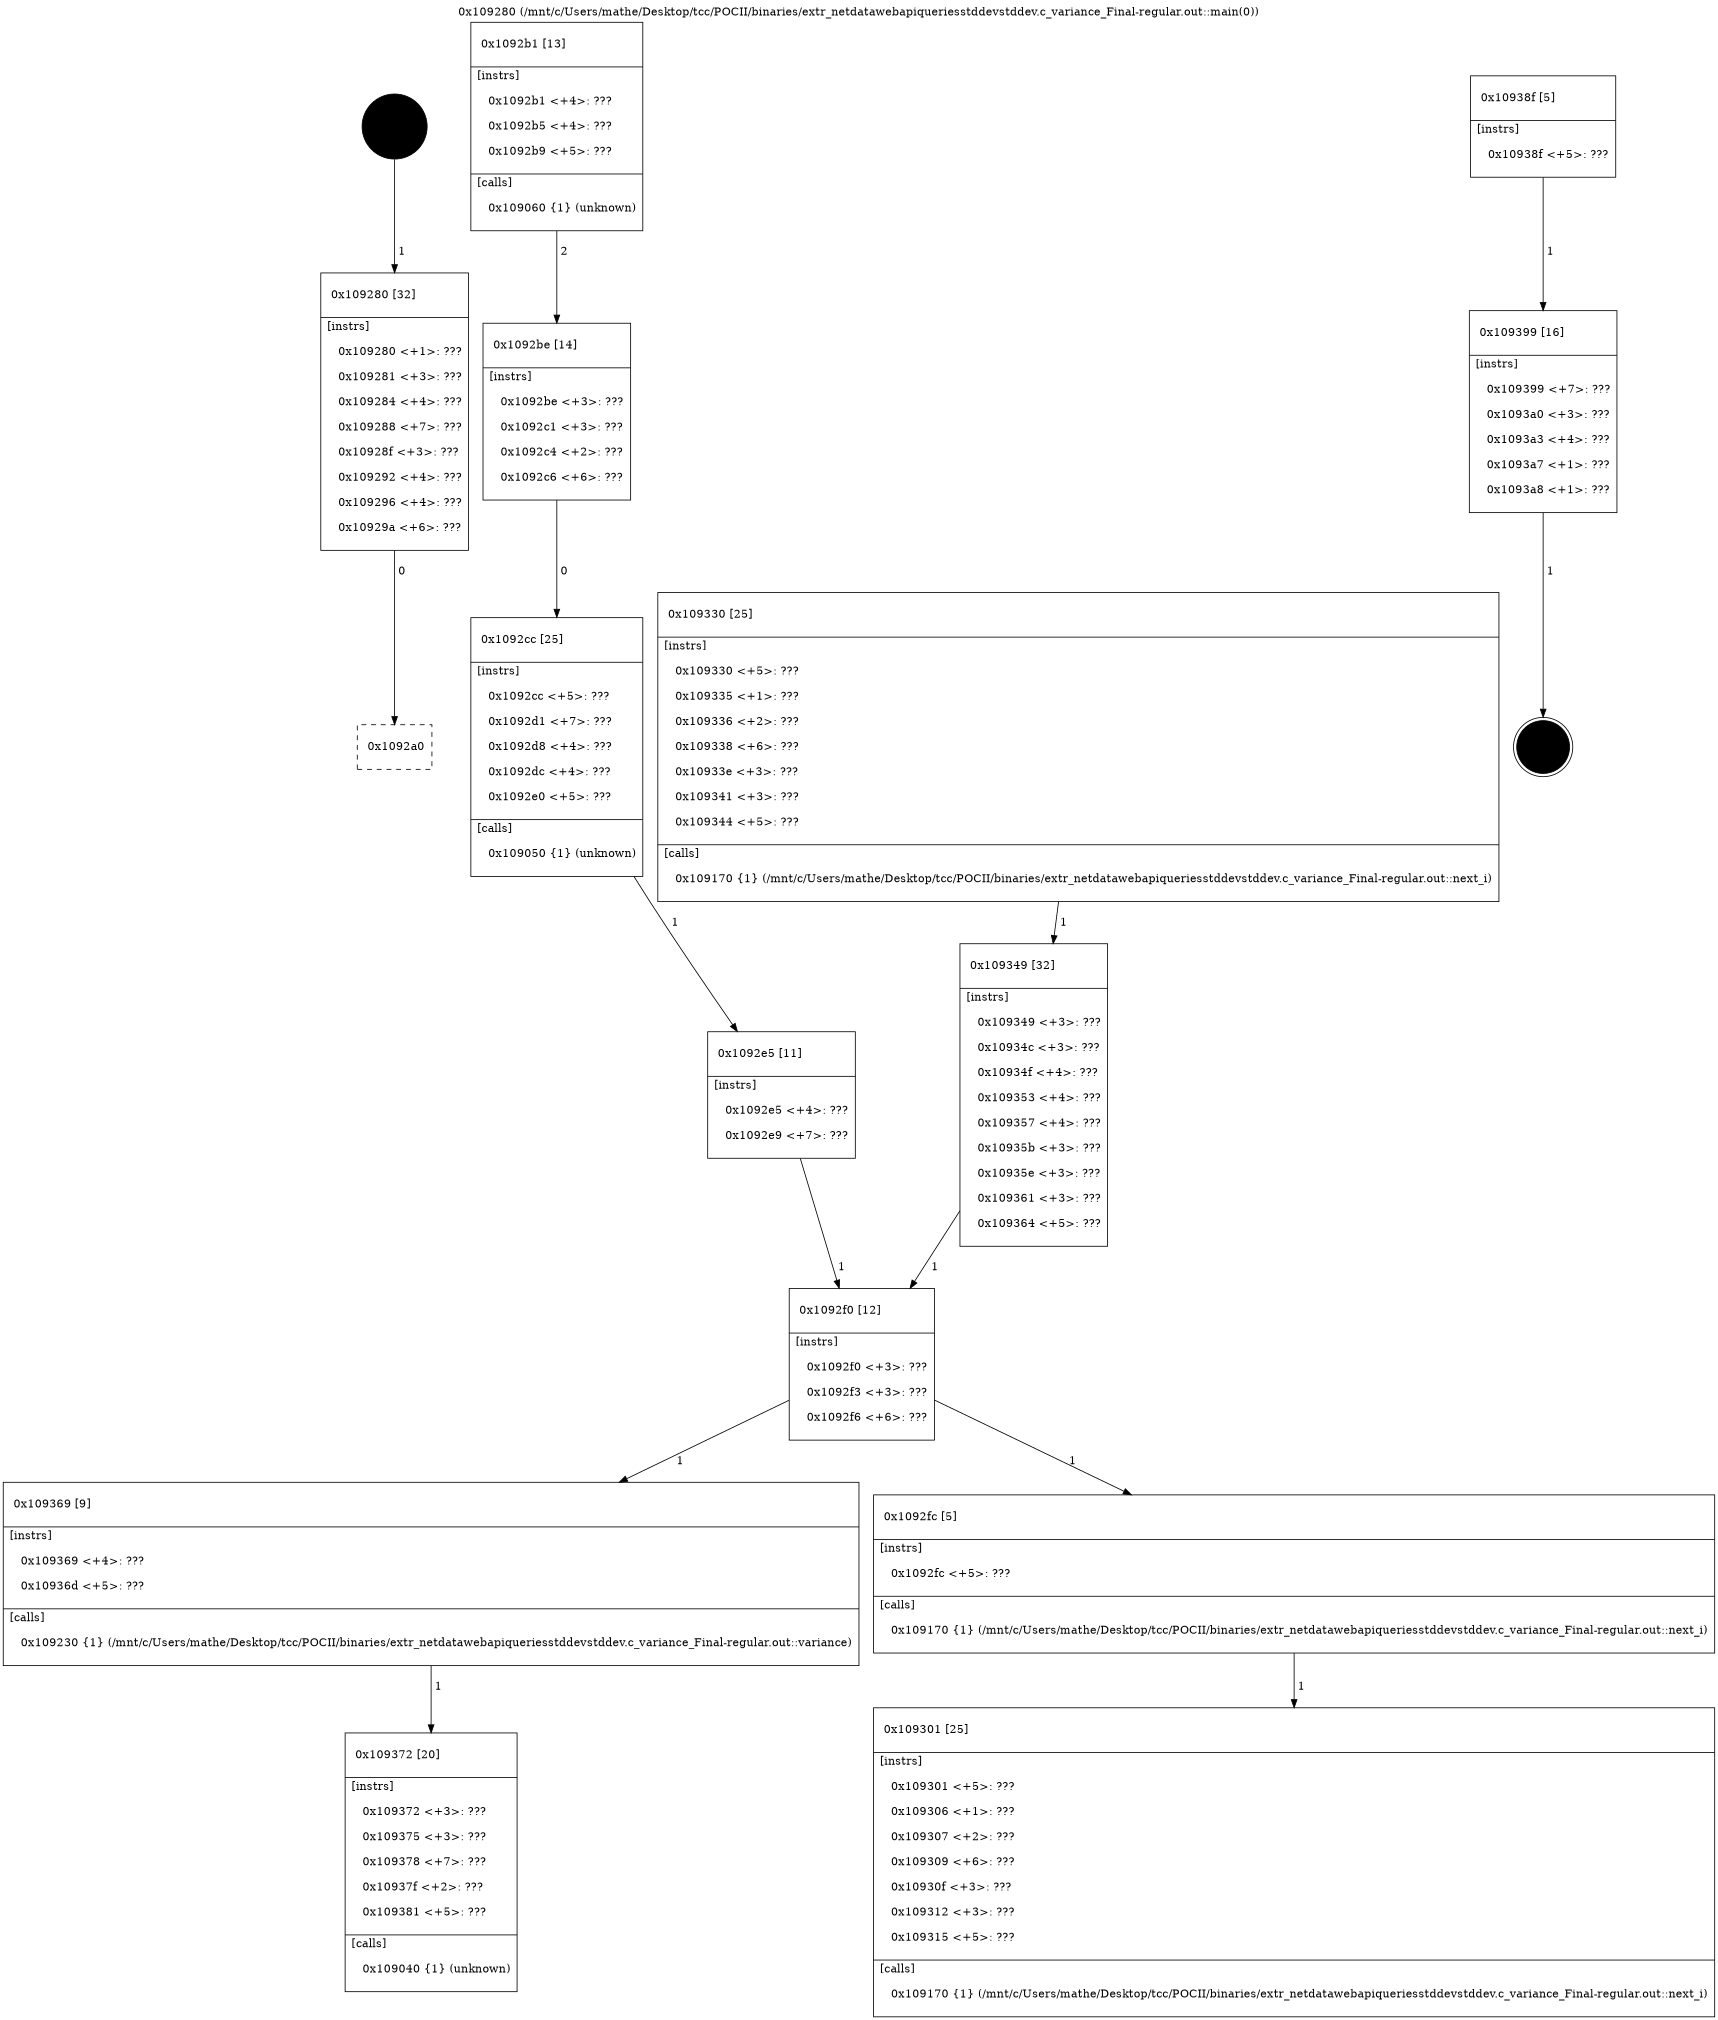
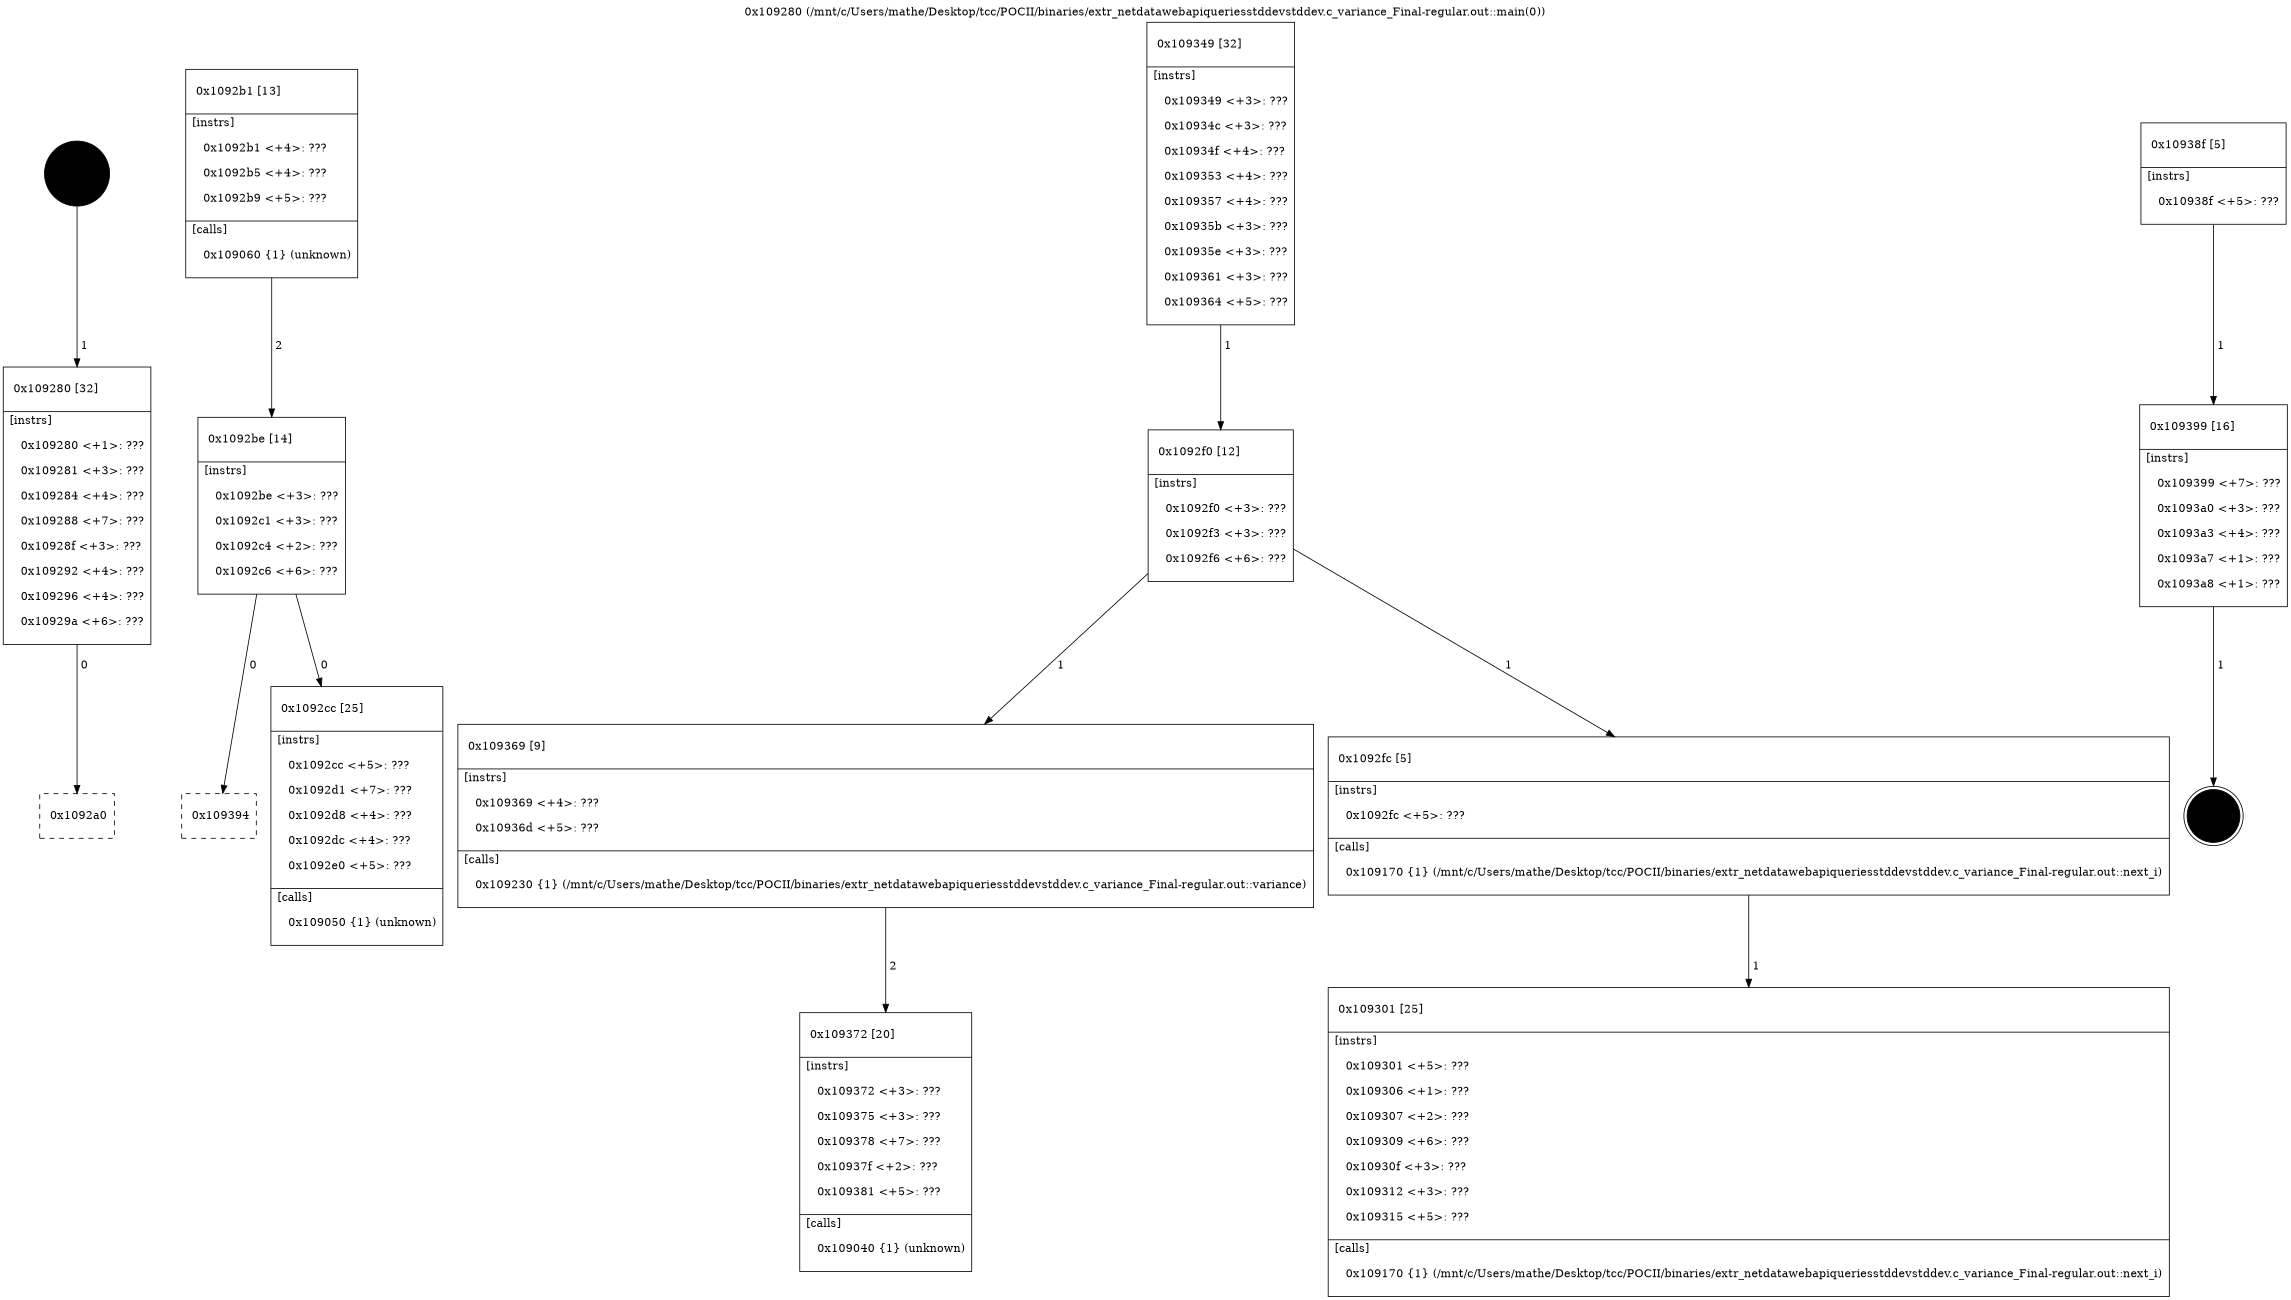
  digraph {
    label="0x109280 (/mnt/c/Users/mathe/Desktop/tcc/POCII/binaries/extr_netdatawebapiqueriesstddevstddev.c_variance_Final-regular.out::main(0))"
    labelloc=t
    node [shape=record]
    Entry [fillcolor=black height=0.3 shape=circle style=filled width=0.3]
    n2 [label="{\n     0x109280 [32]\l\n     | [instrs]\l\n     &nbsp;&nbsp;0x109280 \<+1\>: ???\l\n     &nbsp;&nbsp;0x109281 \<+3\>: ???\l\n     &nbsp;&nbsp;0x109284 \<+4\>: ???\l\n     &nbsp;&nbsp;0x109288 \<+7\>: ???\l\n     &nbsp;&nbsp;0x10928f \<+3\>: ???\l\n     &nbsp;&nbsp;0x109292 \<+4\>: ???\l\n     &nbsp;&nbsp;0x109296 \<+4\>: ???\l\n     &nbsp;&nbsp;0x10929a \<+6\>: ???\l\n  }"]
    n3 [label="{\n     0x1092a0\l\n  }" style=dashed]
    n4 [label="{\n     0x1092b1 [13]\l\n     | [instrs]\l\n     &nbsp;&nbsp;0x1092b1 \<+4\>: ???\l\n     &nbsp;&nbsp;0x1092b5 \<+4\>: ???\l\n     &nbsp;&nbsp;0x1092b9 \<+5\>: ???\l\n     | [calls]\l\n     &nbsp;&nbsp;0x109060 \{1\} (unknown)\l\n  }"]
    n5 [label="{\n     0x1092be [14]\l\n     | [instrs]\l\n     &nbsp;&nbsp;0x1092be \<+3\>: ???\l\n     &nbsp;&nbsp;0x1092c1 \<+3\>: ???\l\n     &nbsp;&nbsp;0x1092c4 \<+2\>: ???\l\n     &nbsp;&nbsp;0x1092c6 \<+6\>: ???\l\n  }"]
+   n6 [label="{\n     0x109394\l\n  }" style=dashed]
    n7 [label="{\n     0x1092cc [25]\l\n     | [instrs]\l\n     &nbsp;&nbsp;0x1092cc \<+5\>: ???\l\n     &nbsp;&nbsp;0x1092d1 \<+7\>: ???\l\n     &nbsp;&nbsp;0x1092d8 \<+4\>: ???\l\n     &nbsp;&nbsp;0x1092dc \<+4\>: ???\l\n     &nbsp;&nbsp;0x1092e0 \<+5\>: ???\l\n     | [calls]\l\n     &nbsp;&nbsp;0x109050 \{1\} (unknown)\l\n  }"]
-   n8 [label="{\n     0x1092e5 [11]\l\n     | [instrs]\l\n     &nbsp;&nbsp;0x1092e5 \<+4\>: ???\l\n     &nbsp;&nbsp;0x1092e9 \<+7\>: ???\l\n  }"]
    n9 [label="{\n     0x1092f0 [12]\l\n     | [instrs]\l\n     &nbsp;&nbsp;0x1092f0 \<+3\>: ???\l\n     &nbsp;&nbsp;0x1092f3 \<+3\>: ???\l\n     &nbsp;&nbsp;0x1092f6 \<+6\>: ???\l\n  }"]
    Exit [fillcolor=black height=0.3 peripheries=2 shape=circle style=filled width=0.3]
    n11 [label="{\n     0x109369 [9]\l\n     | [instrs]\l\n     &nbsp;&nbsp;0x109369 \<+4\>: ???\l\n     &nbsp;&nbsp;0x10936d \<+5\>: ???\l\n     | [calls]\l\n     &nbsp;&nbsp;0x109230 \{1\} (/mnt/c/Users/mathe/Desktop/tcc/POCII/binaries/extr_netdatawebapiqueriesstddevstddev.c_variance_Final-regular.out::variance)\l\n  }"]
    n12 [label="{\n     0x1092fc [5]\l\n     | [instrs]\l\n     &nbsp;&nbsp;0x1092fc \<+5\>: ???\l\n     | [calls]\l\n     &nbsp;&nbsp;0x109170 \{1\} (/mnt/c/Users/mathe/Desktop/tcc/POCII/binaries/extr_netdatawebapiqueriesstddevstddev.c_variance_Final-regular.out::next_i)\l\n  }"]
    n13 [label="{\n     0x109372 [20]\l\n     | [instrs]\l\n     &nbsp;&nbsp;0x109372 \<+3\>: ???\l\n     &nbsp;&nbsp;0x109375 \<+3\>: ???\l\n     &nbsp;&nbsp;0x109378 \<+7\>: ???\l\n     &nbsp;&nbsp;0x10937f \<+2\>: ???\l\n     &nbsp;&nbsp;0x109381 \<+5\>: ???\l\n     | [calls]\l\n     &nbsp;&nbsp;0x109040 \{1\} (unknown)\l\n  }"]
    n14 [label="{\n     0x109301 [25]\l\n     | [instrs]\l\n     &nbsp;&nbsp;0x109301 \<+5\>: ???\l\n     &nbsp;&nbsp;0x109306 \<+1\>: ???\l\n     &nbsp;&nbsp;0x109307 \<+2\>: ???\l\n     &nbsp;&nbsp;0x109309 \<+6\>: ???\l\n     &nbsp;&nbsp;0x10930f \<+3\>: ???\l\n     &nbsp;&nbsp;0x109312 \<+3\>: ???\l\n     &nbsp;&nbsp;0x109315 \<+5\>: ???\l\n     | [calls]\l\n     &nbsp;&nbsp;0x109170 \{1\} (/mnt/c/Users/mathe/Desktop/tcc/POCII/binaries/extr_netdatawebapiqueriesstddevstddev.c_variance_Final-regular.out::next_i)\l\n  }"]
-   n15 [label="{\n     0x109330 [25]\l\n     | [instrs]\l\n     &nbsp;&nbsp;0x109330 \<+5\>: ???\l\n     &nbsp;&nbsp;0x109335 \<+1\>: ???\l\n     &nbsp;&nbsp;0x109336 \<+2\>: ???\l\n     &nbsp;&nbsp;0x109338 \<+6\>: ???\l\n     &nbsp;&nbsp;0x10933e \<+3\>: ???\l\n     &nbsp;&nbsp;0x109341 \<+3\>: ???\l\n     &nbsp;&nbsp;0x109344 \<+5\>: ???\l\n     | [calls]\l\n     &nbsp;&nbsp;0x109170 \{1\} (/mnt/c/Users/mathe/Desktop/tcc/POCII/binaries/extr_netdatawebapiqueriesstddevstddev.c_variance_Final-regular.out::next_i)\l\n  }"]
    n16 [label="{\n     0x109349 [32]\l\n     | [instrs]\l\n     &nbsp;&nbsp;0x109349 \<+3\>: ???\l\n     &nbsp;&nbsp;0x10934c \<+3\>: ???\l\n     &nbsp;&nbsp;0x10934f \<+4\>: ???\l\n     &nbsp;&nbsp;0x109353 \<+4\>: ???\l\n     &nbsp;&nbsp;0x109357 \<+4\>: ???\l\n     &nbsp;&nbsp;0x10935b \<+3\>: ???\l\n     &nbsp;&nbsp;0x10935e \<+3\>: ???\l\n     &nbsp;&nbsp;0x109361 \<+3\>: ???\l\n     &nbsp;&nbsp;0x109364 \<+5\>: ???\l\n  }"]
    n17 [label="{\n     0x10938f [5]\l\n     | [instrs]\l\n     &nbsp;&nbsp;0x10938f \<+5\>: ???\l\n  }"]
    n18 [label="{\n     0x109399 [16]\l\n     | [instrs]\l\n     &nbsp;&nbsp;0x109399 \<+7\>: ???\l\n     &nbsp;&nbsp;0x1093a0 \<+3\>: ???\l\n     &nbsp;&nbsp;0x1093a3 \<+4\>: ???\l\n     &nbsp;&nbsp;0x1093a7 \<+1\>: ???\l\n     &nbsp;&nbsp;0x1093a8 \<+1\>: ???\l\n  }"]
    Entry -> n2 [label=" 1"]
    n2 -> n3 [label=" 0"]
    n4 -> n5 [label=" 2"]
+   n5 -> n6 [label=" 0"]
    n5 -> n7 [label=" 0"]
-   n7 -> n8 [label=" 1"]
-   n8 -> n9 [label=" 1"]
    n9 -> n11 [label=" 1"]
    n9 -> n12 [label=" 1"]
-   n11 -> n13 [label=" 1"]
+   n11 -> n13 [label=" 2"]
    n12 -> n14 [label=" 1"]
-   n15 -> n16 [label=" 1"]
    n16 -> n9 [label=" 1"]
    n17 -> n18 [label=" 1"]
    n18 -> Exit [label=" 1"]
  }
